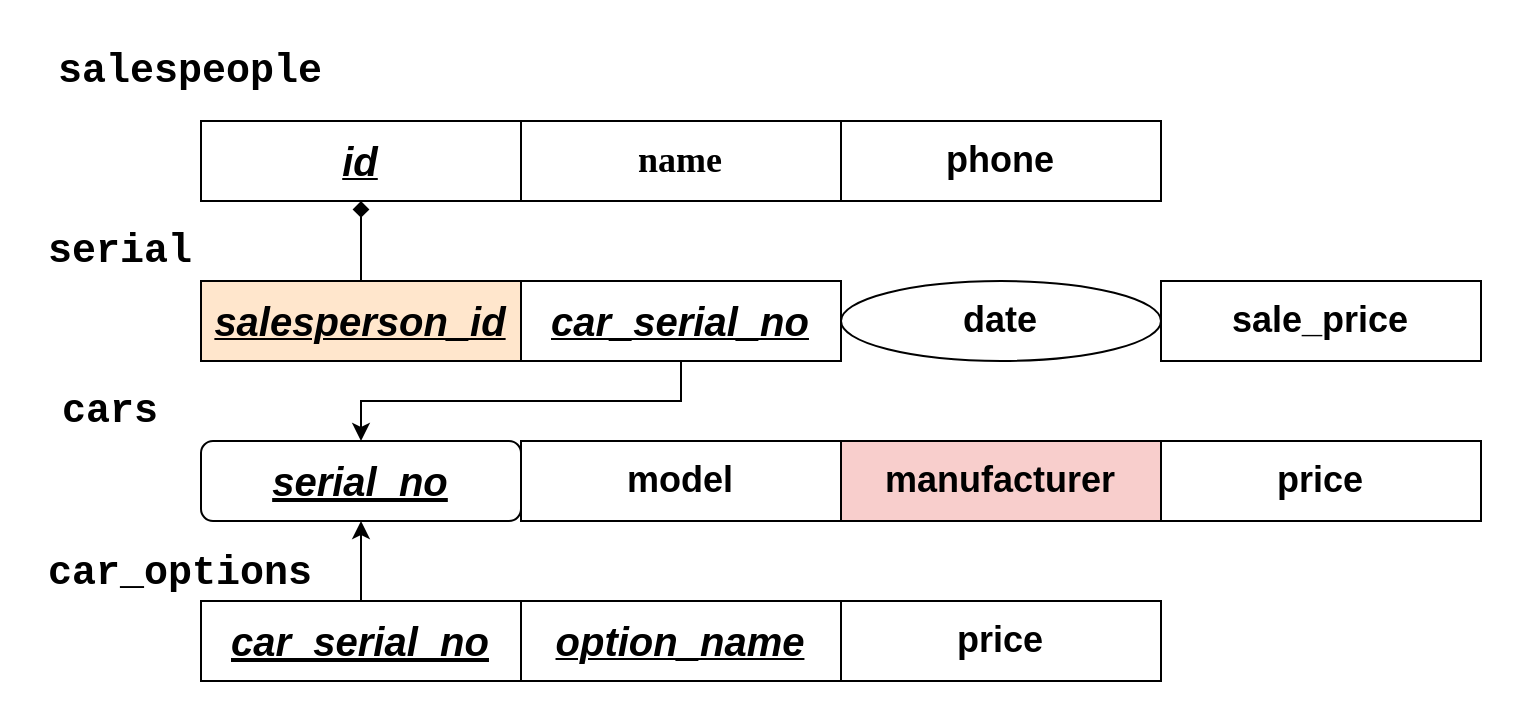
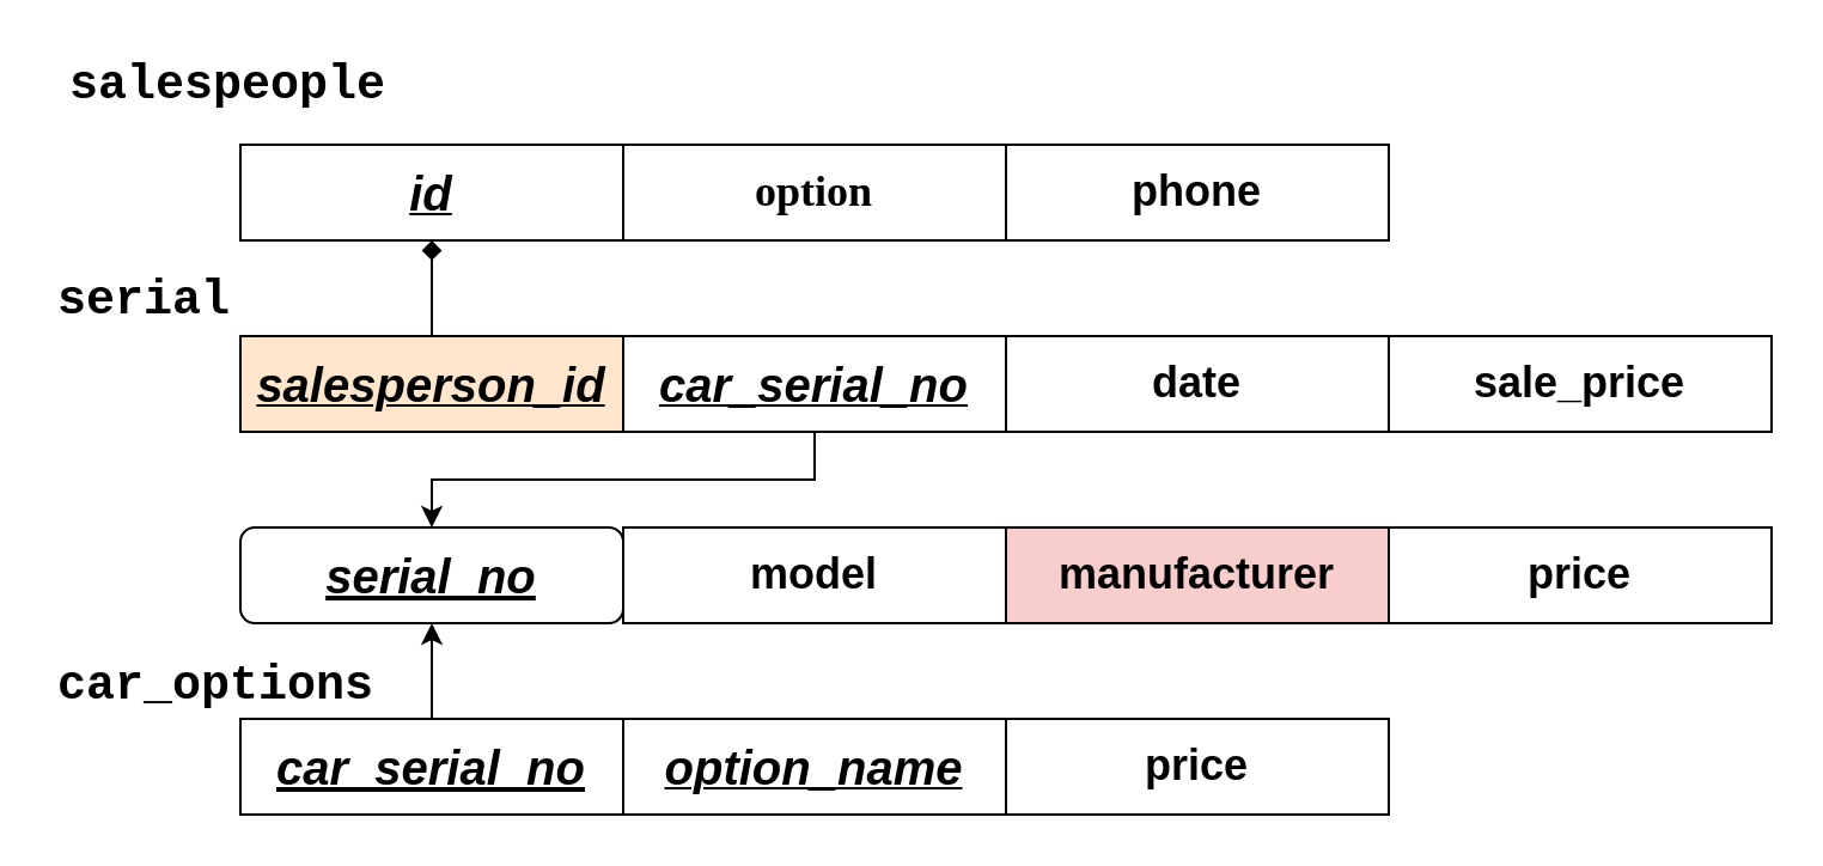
  <mxCell id="0" />
  <mxCell id="1" parent="0" />
  <mxCell id="2" style="edgeStyle=orthogonalEdgeStyle;rounded=0;orthogonalLoop=1;jettySize=auto;html=1;entryX=0.5;entryY=1;entryDx=0;entryDy=0;fontFamily=Courier New;fontSize=20;endArrow=diamond;" edge="1" parent="1" source="3" target="8"><mxGeometry relative="1" as="geometry" /></mxCell>
  <mxCell id="3" value="&lt;div&gt;&lt;font face=&quot;Helvetica&quot;&gt;&lt;i&gt;&lt;u&gt;&lt;b&gt;&lt;font style=&quot;font-size: 20px;&quot;&gt;salesperson_id&lt;/font&gt;&lt;/b&gt;&lt;/u&gt;&lt;/i&gt;&lt;/font&gt;&lt;/div&gt;" style="rounded=0;whiteSpace=wrap;html=1;fillColor=#ffe6cc;" vertex="1" parent="1"><mxGeometry x="100" y="140" width="160" height="40" as="geometry" /></mxCell>
  <mxCell id="4" style="edgeStyle=orthogonalEdgeStyle;rounded=0;orthogonalLoop=1;jettySize=auto;html=1;entryX=0.5;entryY=0;entryDx=0;entryDy=0;fontFamily=Courier New;fontSize=20;" edge="1" parent="1" source="5" target="11"><mxGeometry relative="1" as="geometry" /></mxCell>
  <mxCell id="5" value="&lt;div&gt;&lt;font face=&quot;Helvetica&quot;&gt;&lt;i&gt;&lt;u&gt;&lt;font size=&quot;1&quot;&gt;&lt;b style=&quot;font-size: 20px;&quot;&gt;car_serial_no&lt;/b&gt;&lt;/font&gt;&lt;/u&gt;&lt;/i&gt;&lt;/font&gt;&lt;/div&gt;" style="rounded=0;whiteSpace=wrap;html=1;" vertex="1" parent="1"><mxGeometry x="260" y="140" width="160" height="40" as="geometry" /></mxCell>
- <mxCell id="6" value="&lt;font size=&quot;1&quot; face=&quot;Helvetica&quot;&gt;&lt;b style=&quot;font-size: 18px;&quot;&gt;date&lt;/b&gt;&lt;/font&gt;" style="ellipse;whiteSpace=wrap;html=1;" vertex="1" parent="1"><mxGeometry x="420" y="140" width="160" height="40" as="geometry" /></mxCell>
+ <mxCell id="6" value="&lt;font size=&quot;1&quot; face=&quot;Helvetica&quot;&gt;&lt;b style=&quot;font-size: 18px;&quot;&gt;date&lt;/b&gt;&lt;/font&gt;" style="rounded=0;whiteSpace=wrap;html=1;" vertex="1" parent="1"><mxGeometry x="420" y="140" width="160" height="40" as="geometry" /></mxCell>
  <mxCell id="7" value="&lt;font face=&quot;Helvetica&quot;&gt;&lt;b&gt;&lt;font style=&quot;font-size: 18px;&quot;&gt;sale_price&lt;/font&gt;&lt;/b&gt;&lt;/font&gt;" style="rounded=0;whiteSpace=wrap;html=1;" vertex="1" parent="1"><mxGeometry x="580" y="140" width="160" height="40" as="geometry" /></mxCell>
  <mxCell id="8" value="&lt;div&gt;&lt;font face=&quot;Helvetica&quot;&gt;&lt;i&gt;&lt;u&gt;&lt;b&gt;&lt;font style=&quot;font-size: 20px;&quot;&gt;id&lt;/font&gt;&lt;/b&gt;&lt;/u&gt;&lt;/i&gt;&lt;/font&gt;&lt;/div&gt;" style="rounded=0;whiteSpace=wrap;html=1;" vertex="1" parent="1"><mxGeometry x="100" y="60" width="160" height="40" as="geometry" /></mxCell>
- <mxCell id="9" value="&lt;div style=&quot;font-size: 18px;&quot;&gt;&lt;font face=&quot;Georgia&quot;&gt;&lt;b&gt;&lt;font style=&quot;font-size: 18px;&quot;&gt;name&lt;/font&gt;&lt;/b&gt;&lt;/font&gt;&lt;/div&gt;" style="rounded=0;whiteSpace=wrap;html=1;" vertex="1" parent="1"><mxGeometry x="260" y="60" width="160" height="40" as="geometry" /></mxCell>
+ <mxCell id="9" value="&lt;div style=&quot;font-size: 18px;&quot;&gt;&lt;font face=&quot;Georgia&quot;&gt;&lt;b&gt;&lt;font style=&quot;font-size: 18px;&quot;&gt;option&lt;/font&gt;&lt;/b&gt;&lt;/font&gt;&lt;/div&gt;" style="rounded=0;whiteSpace=wrap;html=1;" vertex="1" parent="1"><mxGeometry x="260" y="60" width="160" height="40" as="geometry" /></mxCell>
  <mxCell id="10" value="&lt;font face=&quot;Helvetica&quot;&gt;&lt;b&gt;&lt;font style=&quot;font-size: 18px;&quot;&gt;phone&lt;/font&gt;&lt;/b&gt;&lt;/font&gt;" style="rounded=0;whiteSpace=wrap;html=1;" vertex="1" parent="1"><mxGeometry x="420" y="60" width="160" height="40" as="geometry" /></mxCell>
  <mxCell id="11" value="&lt;div style=&quot;font-size: 20px;&quot;&gt;&lt;font face=&quot;Helvetica&quot;&gt;&lt;i&gt;&lt;u&gt;&lt;b&gt;&lt;font style=&quot;font-size: 20px;&quot;&gt;serial_no&lt;/font&gt;&lt;/b&gt;&lt;/u&gt;&lt;/i&gt;&lt;/font&gt;&lt;/div&gt;" style="whiteSpace=wrap;html=1;rounded=1;" vertex="1" parent="1"><mxGeometry x="100" y="220" width="160" height="40" as="geometry" /></mxCell>
  <mxCell id="12" value="&lt;div&gt;&lt;font face=&quot;Helvetica&quot;&gt;&lt;b&gt;&lt;font style=&quot;font-size: 18px;&quot;&gt;model&lt;/font&gt;&lt;/b&gt;&lt;/font&gt;&lt;/div&gt;" style="rounded=0;whiteSpace=wrap;html=1;" vertex="1" parent="1"><mxGeometry x="260" y="220" width="160" height="40" as="geometry" /></mxCell>
  <mxCell id="13" value="&lt;font face=&quot;Helvetica&quot;&gt;&lt;b&gt;&lt;font style=&quot;font-size: 18px;&quot;&gt;manufacturer&lt;/font&gt;&lt;/b&gt;&lt;/font&gt;" style="rounded=0;whiteSpace=wrap;html=1;fillColor=#f8cecc;" vertex="1" parent="1"><mxGeometry x="420" y="220" width="160" height="40" as="geometry" /></mxCell>
  <mxCell id="14" value="&lt;font face=&quot;Helvetica&quot;&gt;&lt;b&gt;&lt;font style=&quot;font-size: 18px;&quot;&gt;price&lt;/font&gt;&lt;/b&gt;&lt;/font&gt;" style="rounded=0;whiteSpace=wrap;html=1;" vertex="1" parent="1"><mxGeometry x="580" y="220" width="160" height="40" as="geometry" /></mxCell>
  <mxCell id="15" value="" style="edgeStyle=orthogonalEdgeStyle;rounded=0;orthogonalLoop=1;jettySize=auto;html=1;fontFamily=Courier New;fontSize=20;" edge="1" parent="1" source="16" target="11"><mxGeometry relative="1" as="geometry" /></mxCell>
  <mxCell id="16" value="&lt;div style=&quot;font-size: 20px;&quot;&gt;&lt;font face=&quot;Helvetica&quot;&gt;&lt;i&gt;&lt;font style=&quot;font-size: 20px;&quot;&gt;&lt;b&gt;&lt;u&gt;car_serial_no&lt;/u&gt;&lt;/b&gt;&lt;/font&gt;&lt;/i&gt;&lt;/font&gt;&lt;/div&gt;" style="rounded=0;whiteSpace=wrap;html=1;" vertex="1" parent="1"><mxGeometry x="100" y="300" width="160" height="40" as="geometry" /></mxCell>
  <mxCell id="17" value="&lt;font face=&quot;Helvetica&quot;&gt;&lt;i&gt;&lt;font size=&quot;1&quot;&gt;&lt;u&gt;&lt;b style=&quot;font-size: 20px;&quot;&gt;option_name&lt;/b&gt;&lt;/u&gt;&lt;/font&gt;&lt;/i&gt;&lt;/font&gt;" style="rounded=0;whiteSpace=wrap;html=1;" vertex="1" parent="1"><mxGeometry x="260" y="300" width="160" height="40" as="geometry" /></mxCell>
  <mxCell id="18" value="&lt;font style=&quot;font-size: 18px;&quot; face=&quot;Helvetica&quot;&gt;&lt;b&gt;price&lt;/b&gt;&lt;/font&gt;" style="rounded=0;whiteSpace=wrap;html=1;" vertex="1" parent="1"><mxGeometry x="420" y="300" width="160" height="40" as="geometry" /></mxCell>
  <mxCell id="19" value="&lt;font style=&quot;font-size: 20px;&quot; face=&quot;Courier New&quot;&gt;&lt;b&gt;&lt;font style=&quot;font-size: 20px;&quot;&gt;salespeople&lt;/font&gt;&lt;/b&gt;&lt;/font&gt;" style="text;html=1;strokeColor=none;fillColor=none;align=center;verticalAlign=middle;whiteSpace=wrap;rounded=0;fontFamily=Helvetica;fontSize=18;" vertex="1" parent="1"><mxGeometry y="20" width="150" height="30" as="geometry" x="20" /></mxCell>
  <mxCell id="20" value="&lt;b&gt;&lt;font style=&quot;font-size: 20px;&quot; face=&quot;Courier New&quot;&gt;serial&lt;/font&gt;&lt;/b&gt;" style="text;html=1;strokeColor=none;fillColor=none;align=center;verticalAlign=middle;whiteSpace=wrap;rounded=0;fontFamily=Helvetica;fontSize=18;" vertex="1" parent="1"><mxGeometry y="110" width="80" height="30" as="geometry" x="20" /></mxCell>
- <mxCell id="21" value="&lt;font style=&quot;font-size: 20px;&quot; face=&quot;Courier New&quot;&gt;&lt;b&gt;cars&lt;/b&gt;&lt;/font&gt;" style="text;html=1;strokeColor=none;fillColor=none;align=center;verticalAlign=middle;whiteSpace=wrap;rounded=0;fontFamily=Helvetica;fontSize=18;" vertex="1" parent="1"><mxGeometry y="190" width="70" height="30" as="geometry" x="20" /></mxCell>
  <mxCell id="22" value="&lt;div style=&quot;font-size: 20px;&quot;&gt;&lt;b&gt;&lt;font style=&quot;font-size: 20px;&quot; face=&quot;Courier New&quot;&gt;car_options&lt;/font&gt;&lt;/b&gt;&lt;/div&gt;" style="text;html=1;strokeColor=none;fillColor=none;align=center;verticalAlign=middle;whiteSpace=wrap;rounded=0;fontFamily=Helvetica;fontSize=18;" vertex="1" parent="1"><mxGeometry y="270" width="140" height="30" as="geometry" x="20" /></mxCell>
